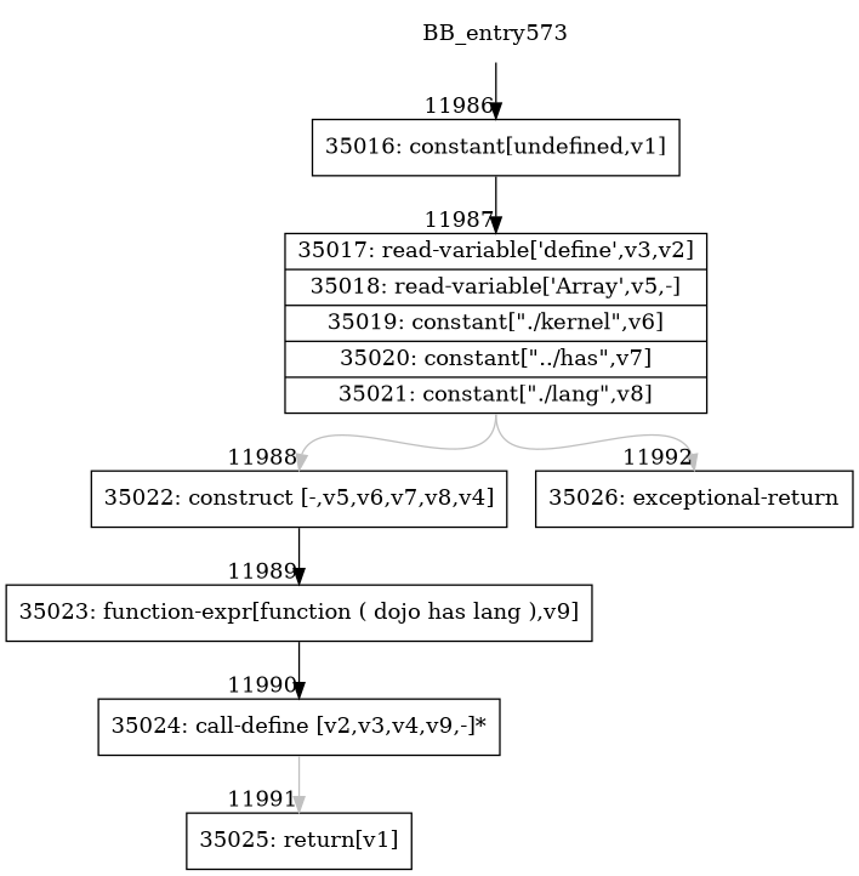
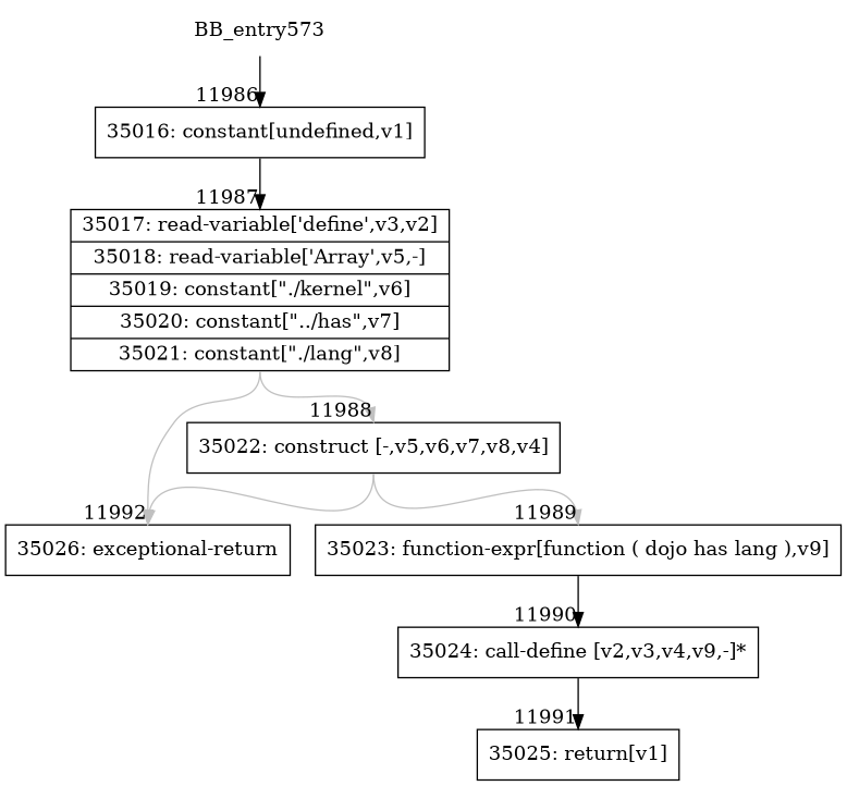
  digraph {
    rankdir=TD
    node [shape=record]
    edge [headport=n tailport=s]
    n1 [label=BB_entry573 shape=none]
    n2 [label="{35016: constant[undefined,v1]}"]
    n3 [label="{35017: read-variable['define',v3,v2]|35018: read-variable['Array',v5,-]|35019: constant[\"./kernel\",v6]|35020: constant[\"../has\",v7]|35021: constant[\"./lang\",v8]}"]
    n4 [label="{35022: construct [-,v5,v6,v7,v8,v4]}"]
    n5 [label="{35026: exceptional-return}"]
    n6 [label="{35023: function-expr[function ( dojo has lang ),v9]}"]
    n7 [label="{35024: call-define [v2,v3,v4,v9,-]*}"]
    n8 [label="{35025: return[v1]}"]
    n1 -> n2 [headlabel="    11986"]
    n2 -> n3 [headlabel="      11987"]
    n3 -> n4 [color=gray headlabel="      11988"]
    n3 -> n5 [color=gray headlabel="      11992"]
-   n4 -> n6 [headlabel="      11989"]
+   n4 -> n5 [color=gray]
+   n4 -> n6 [headlabel="      11989" color=gray]
    n6 -> n7 [headlabel="      11990"]
-   n7 -> n8 [headlabel="      11991" color=gray]
+   n7 -> n8 [headlabel="      11991"]
  }
